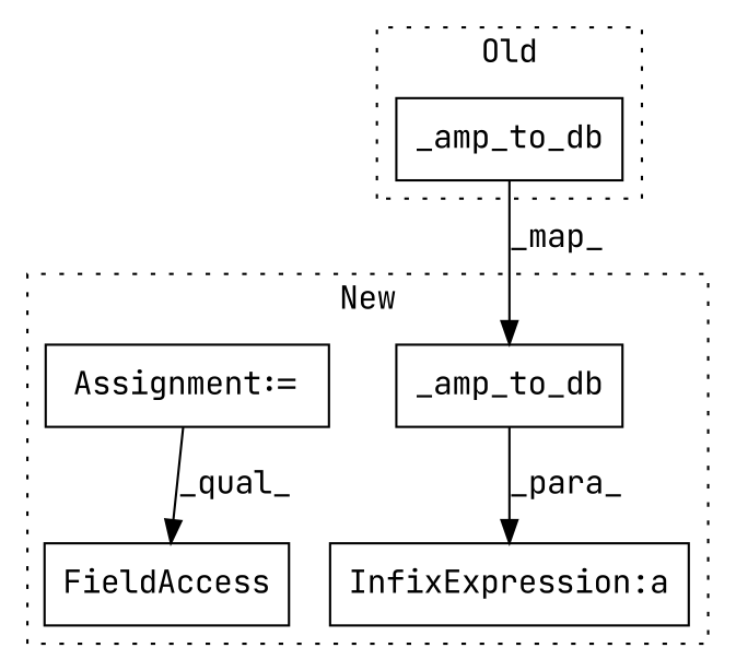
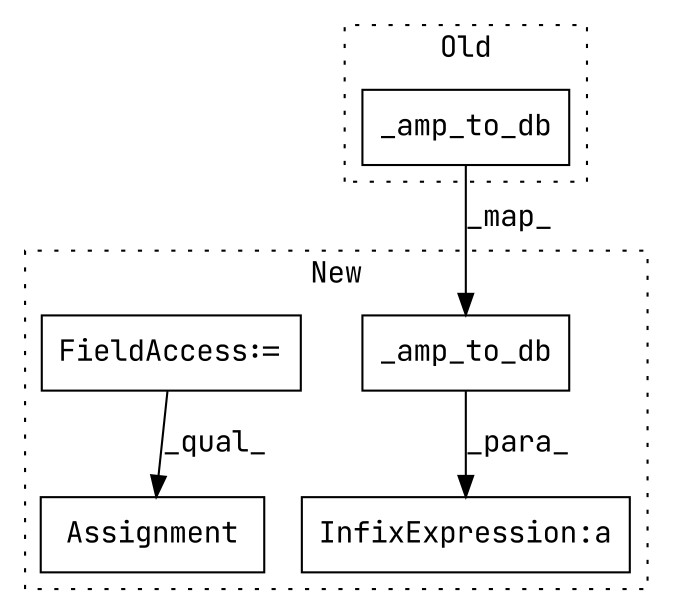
  digraph {
    fontname="JetBrains Mono"
    node [a=32 fontname="JetBrains Mono" l="11,1" shape=box]
    edge [fontname="JetBrains Mono"]
    n1 [label=_amp_to_db s="1542,1581"]
    n2 [a=27 l=3 label="InfixExpression:a" s=1582]
-   n3 [a=22 l=20 label=FieldAccess s=1585]
-   n4 [a=7 l=7 label="Assignment:=" s=1497]
+   n3 [a=22 l=20 label=Assignment s=1585]
+   n4 [a=7 l=7 label="FieldAccess:=" s=1497]
    n5 [label=_amp_to_db s="1524,1563"]
    subgraph cluster_1 {
      label=New
      style=dotted
      n1
      n2
      n3
      n4
    }
    subgraph cluster_2 {
      label=Old
      style=dotted
      n5
    }
    n1 -> n2 [label=_para_]
    n4 -> n3 [label=_qual_]
    n5 -> n1 [label=_map_]
  }
